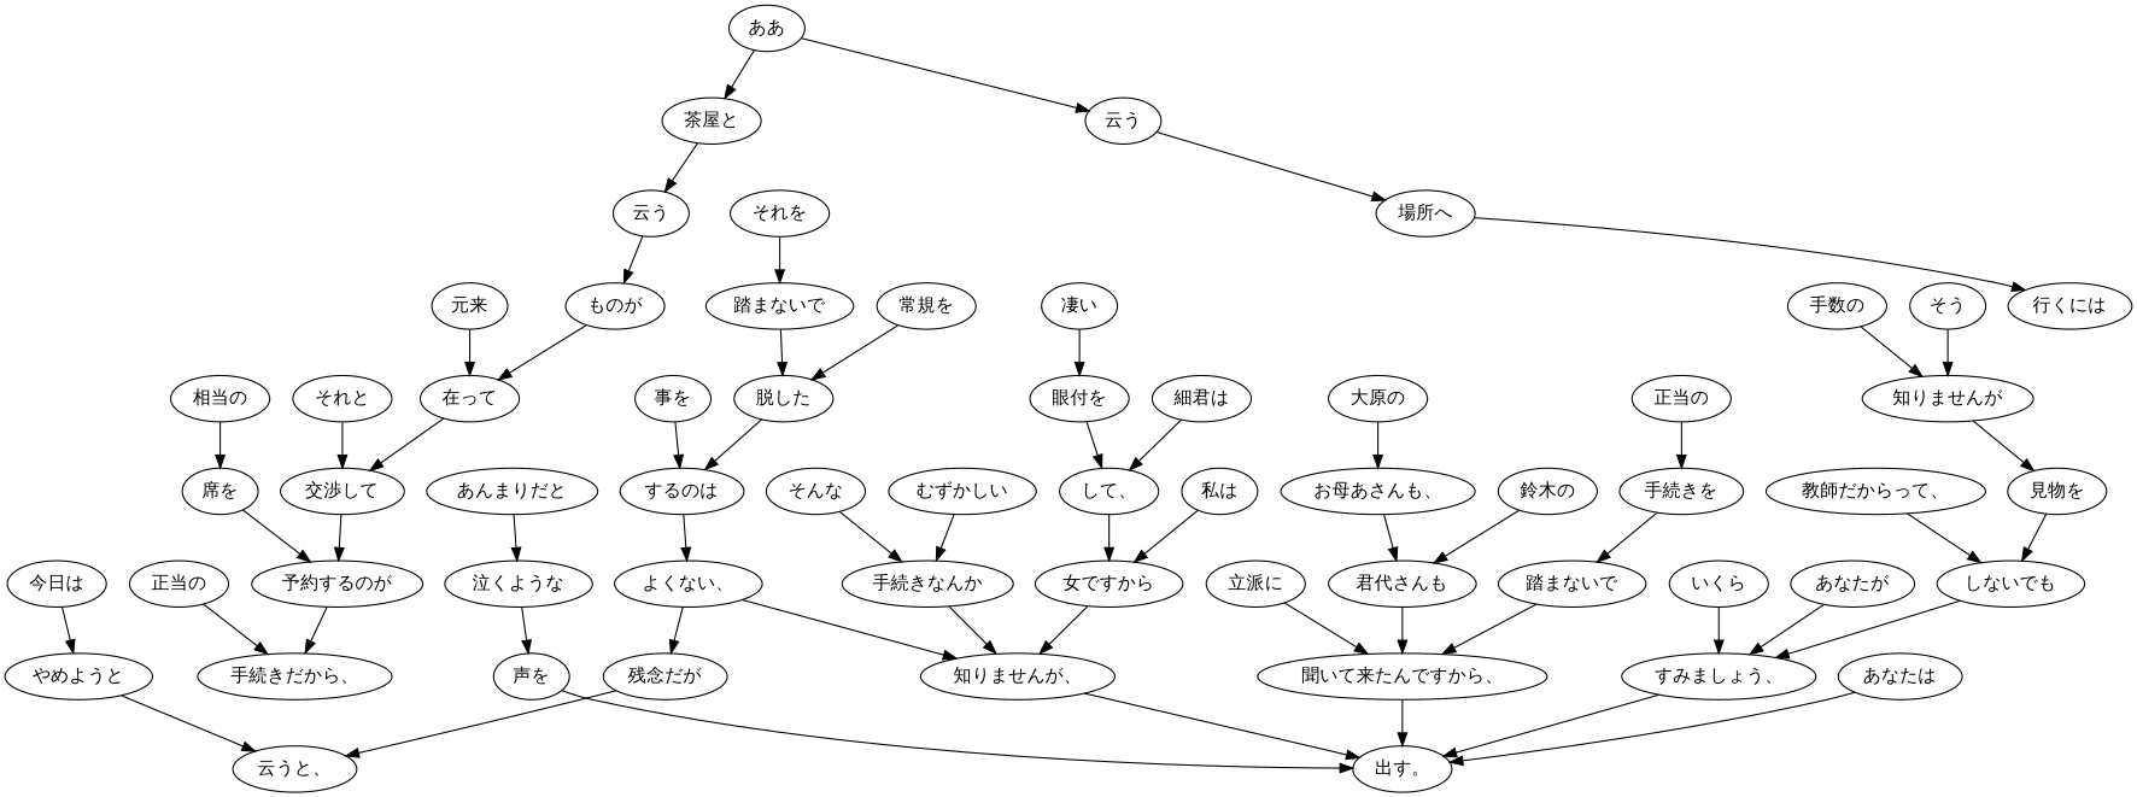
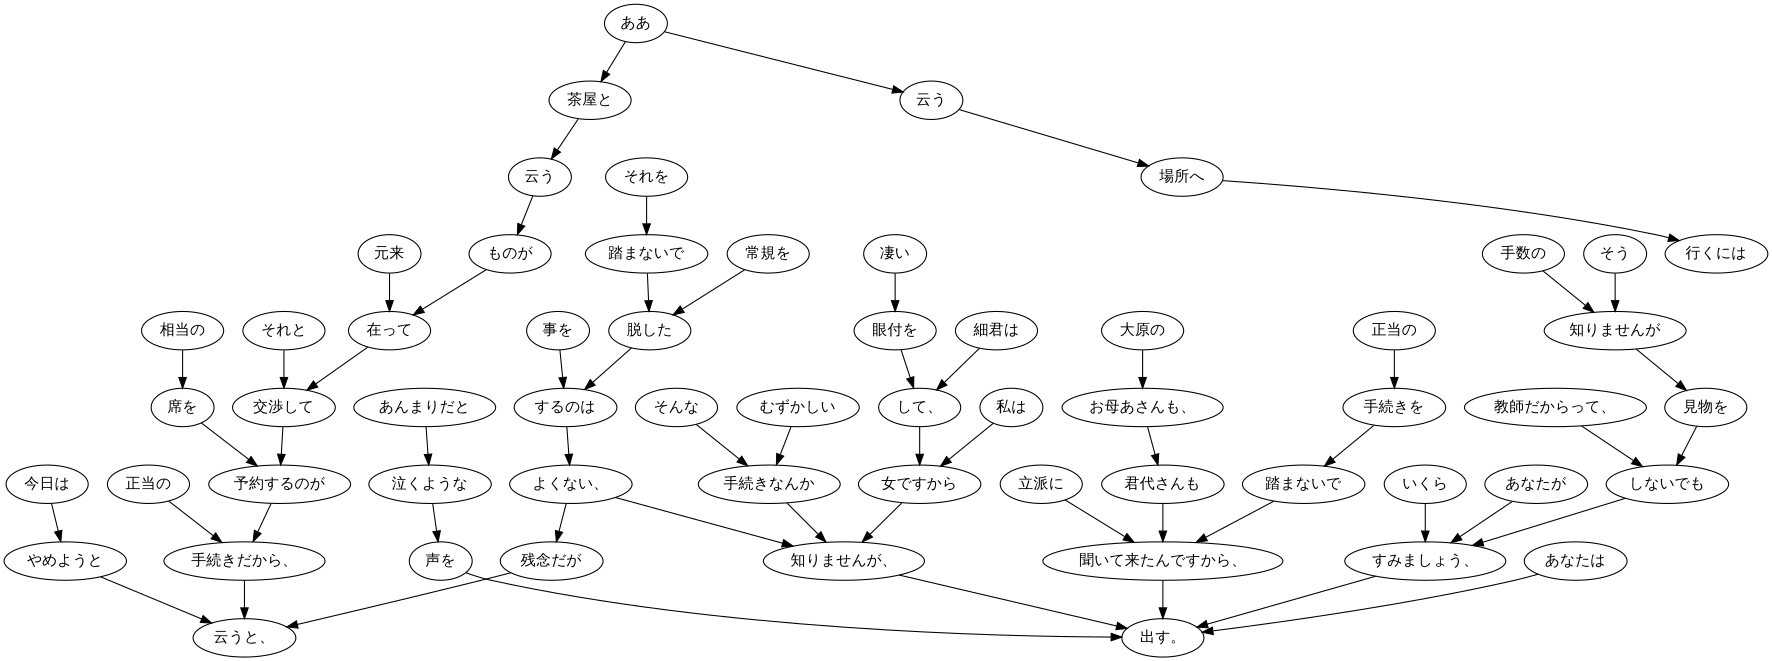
  digraph {
    fontname=Inter
    node [fontname=Inter]
    edge [fontname=Inter]
    n1 [label="元来"]
    n2 [label="在って"]
    n3 [label="交渉して"]
    n4 [label="ああ"]
    n5 [label="云う"]
    n6 [label="茶屋と"]
    n7 [label="場所へ"]
    n8 [label="行くには"]
    n9 [label="云う"]
    n10 [label="ものが"]
    n11 [label="予約するのが"]
    n12 [label="それと"]
    n13 [label="手続きだから、"]
    n14 [label="相当の"]
    n15 [label="席を"]
    n16 [label="云うと、"]
    n17 [label="正当の"]
    n18 [label="それを"]
    n19 [label="踏まないで"]
    n20 [label="脱した"]
    n21 [label="するのは"]
    n22 [label="常規を"]
    n23 [label="事を"]
    n24 [label="よくない、"]
    n25 [label="残念だが"]
    n26 [label="知りませんが、"]
    n27 [label="今日は"]
    n28 [label="やめようと"]
    n29 [label="出す。"]
    n30 [label="細君は"]
    n31 [label="して、"]
    n32 [label="女ですから"]
    n33 [label="凄い"]
    n34 [label="眼付を"]
    n35 [label="私は"]
    n36 [label="そんな"]
    n37 [label="手続きなんか"]
    n38 [label="むずかしい"]
    n39 [label="大原の"]
    n40 [label="お母あさんも、"]
    n41 [label="君代さんも"]
    n42 [label="聞いて来たんですから、"]
-   n43 [label="鈴木の"]
    n44 [label="正当の"]
    n45 [label="手続きを"]
    n46 [label="踏まないで"]
    n47 [label="立派に"]
    n48 [label="いくら"]
    n49 [label="すみましょう、"]
    n50 [label="あなたが"]
    n51 [label="教師だからって、"]
    n52 [label="しないでも"]
    n53 [label="そう"]
    n54 [label="知りませんが"]
    n55 [label="見物を"]
    n56 [label="手数の"]
    n57 [label="あなたは"]
    n58 [label="あんまりだと"]
    n59 [label="泣くような"]
    n60 [label="声を"]
    n1 -> n2
    n2 -> n3
    n3 -> n11
    n4 -> n5
    n4 -> n6
    n5 -> n7
    n6 -> n9
    n7 -> n8
    n9 -> n10
    n10 -> n2
    n11 -> n13
    n12 -> n3
+   n13 -> n16
    n14 -> n15
    n15 -> n11
    n17 -> n13
    n18 -> n19
    n19 -> n20
    n20 -> n21
    n21 -> n24
    n22 -> n20
    n23 -> n21
    n24 -> n25
    n24 -> n26
    n25 -> n16
    n26 -> n29
    n27 -> n28
    n28 -> n16
    n30 -> n31
    n31 -> n32
    n32 -> n26
    n33 -> n34
    n34 -> n31
    n35 -> n32
    n36 -> n37
    n37 -> n26
    n38 -> n37
    n39 -> n40
    n40 -> n41
    n41 -> n42
    n42 -> n29
-   n43 -> n41
    n44 -> n45
    n45 -> n46
    n46 -> n42
    n47 -> n42
    n48 -> n49
    n49 -> n29
    n50 -> n49
    n51 -> n52
    n52 -> n49
    n53 -> n54
    n54 -> n55
    n55 -> n52
    n56 -> n54
    n57 -> n29
    n58 -> n59
    n59 -> n60
    n60 -> n29
  }
